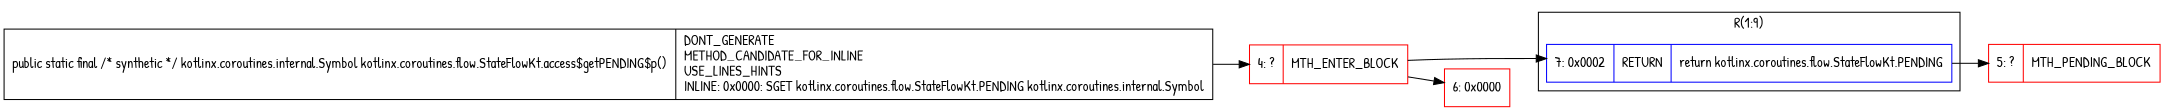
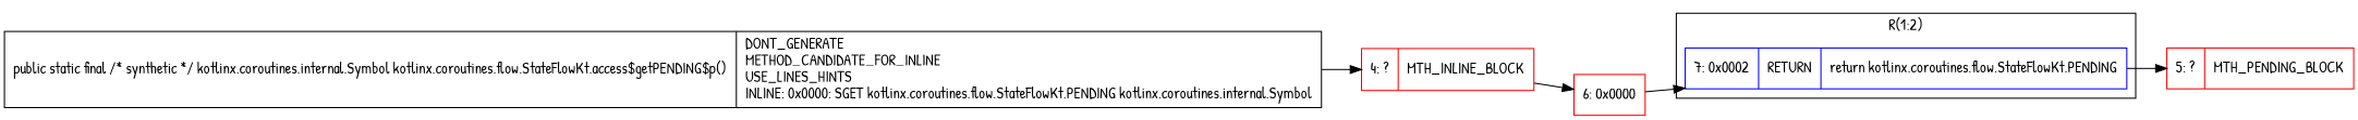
  digraph {
    fontname="Patrick Hand"
    rankdir=LR
    node [color=red fontname="Patrick Hand" shape=record]
    edge [fontname="Patrick Hand"]
    n1 [color=blue label="{7\:\ 0x0002|RETURN\l|return kotlinx.coroutines.flow.StateFlowKt.PENDING\l}"]
    n2 [label="{5\:\ ?|MTH_PENDING_BLOCK\l}"]
-   n3 [label="{4\:\ ?|MTH_ENTER_BLOCK\l}"]
+   n3 [label="{4\:\ ?|MTH_INLINE_BLOCK\l}"]
    n4 [label="{6\:\ 0x0000}"]
    n5 [label="{public static final \/* synthetic *\/ kotlinx.coroutines.internal.Symbol kotlinx.coroutines.flow.StateFlowKt.access$getPENDING$p()  | DONT_GENERATE\lMETHOD_CANDIDATE_FOR_INLINE\lUSE_LINES_HINTS\lINLINE: 0x0000: SGET   kotlinx.coroutines.flow.StateFlowKt.PENDING kotlinx.coroutines.internal.Symbol\l}" color=""]
    subgraph cluster_1 {
-     label="R(1:9)"
+     label="R(1:2)"
      n1
    }
    n1 -> n2
    n3 -> n4
-   n3 -> n1
+   n4 -> n1
    n5 -> n3
  }
